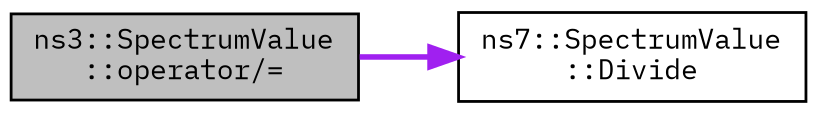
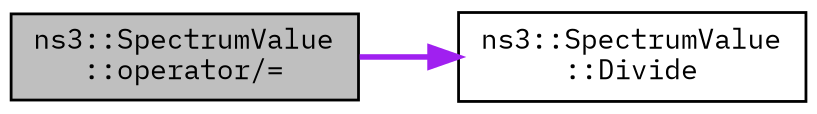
  digraph {
    rankdir=LR
    fontname="IBM Plex Mono"
    node [color=black fontname="IBM Plex Mono" fontsize=10 shape=record style=filled]
    n1 [fillcolor=grey75 fontcolor=black height=0.2 label="ns3::SpectrumValue\l::operator/=" width=0.4]
-   n2 [fillcolor=white height=0.2 label="ns7::SpectrumValue\l::Divide" width=0.4]
+   n2 [fillcolor=white height=0.2 label="ns3::SpectrumValue\l::Divide" width=0.4]
    n1 -> n2 [color=purple fontname="IBM Plex Mono" fontsize=10 labelfontname=Helvetica labelfontsize=10 style=bold]
  }
